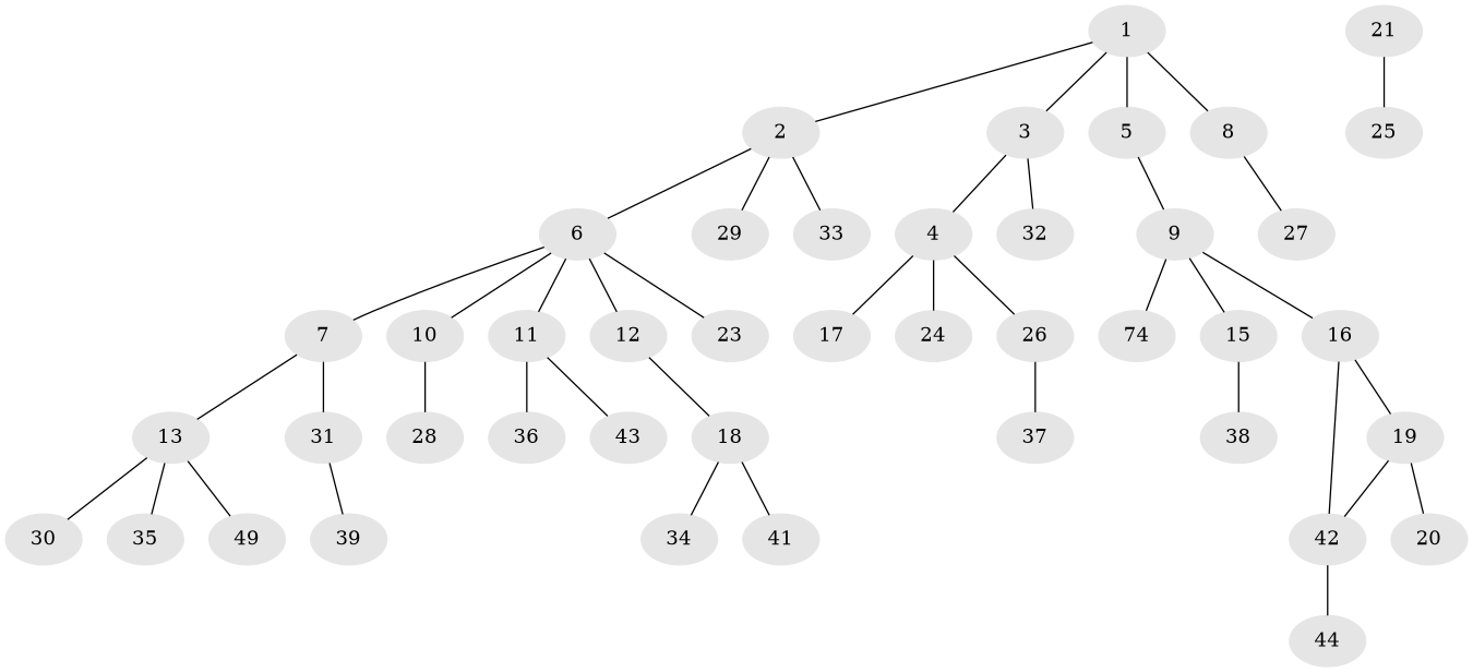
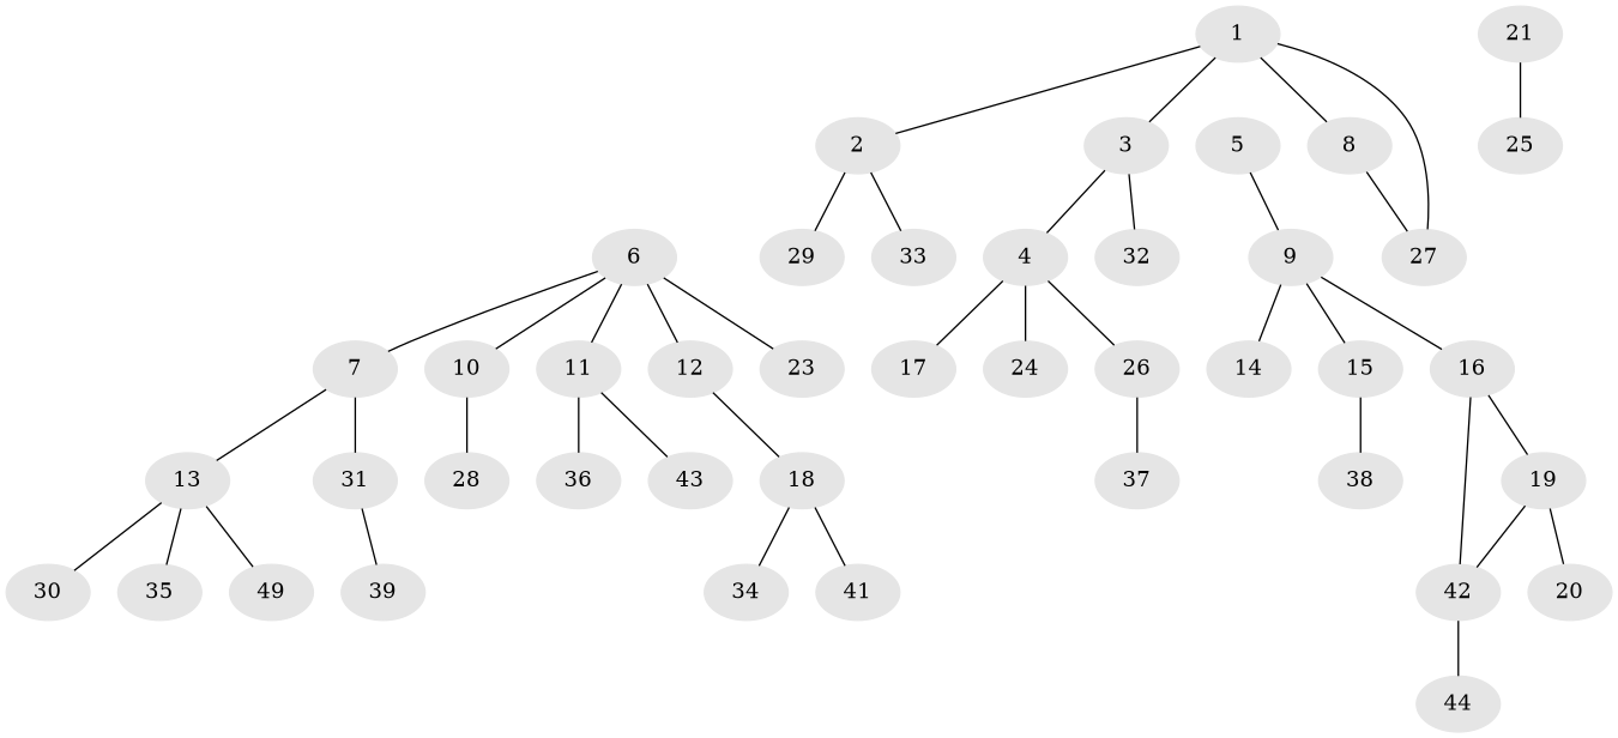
  graph {
    node [color=gray90 style=filled]
    edge [weight=1.0]
    1
    2
    3
    5
    8
    6
    29
    33
    4
    32
    9
    27
    7
    10
    11
    12
    23
    17
    24
    26
    37
-   14 [label=74]
+   14
    15
    16
    13
    31
    28
    36
    43
    18
    30
    35
    n33 [label=49]
    39
    38
    19
    42
    34
    41
    20
    21
    25
    44
    1 -- 2
    1 -- 3
-   1 -- 5
+   1 -- 27
    1 -- 8
-   2 -- 6
    2 -- 29
    2 -- 33
    3 -- 4
    3 -- 32
    5 -- 9
    8 -- 27
    6 -- 7
    6 -- 10
    6 -- 11
    6 -- 12
    6 -- 23
    4 -- 17
    4 -- 24
    4 -- 26
    9 -- 14
    9 -- 15
    9 -- 16
    7 -- 13
    7 -- 31
    10 -- 28
    11 -- 36
    11 -- 43
    12 -- 18
    26 -- 37
    15 -- 38
    16 -- 19
    16 -- 42
    13 -- 30
    13 -- 35
    13 -- n33
    31 -- 39
    18 -- 34
    18 -- 41
    19 -- 42
    19 -- 20
    42 -- 44
    21 -- 25
  }
